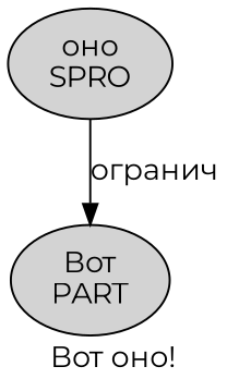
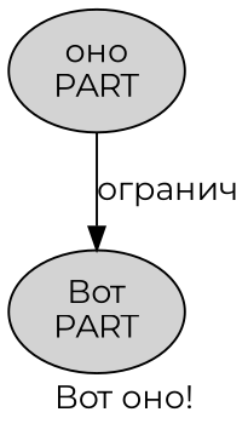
  digraph {
    label="Вот оно!"
    fontname=Montserrat
    node [fillcolor=lightgray penwidth=1 shape=ellipse style=filled fontname=Montserrat]
    n1 [label="Вот\nPART"]
-   n2 [label="оно\nSPRO"]
+   n2 [label="оно\nPART"]
    n2 -> n1 [label="огранич" fontname=Montserrat]
  }
